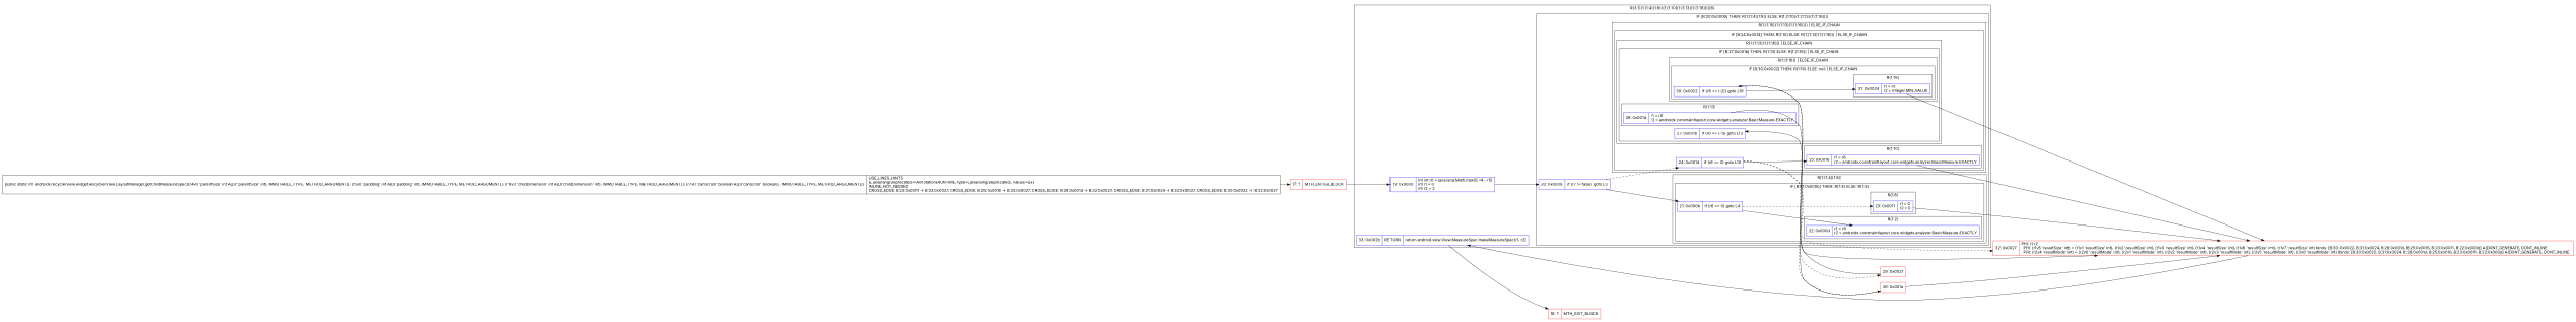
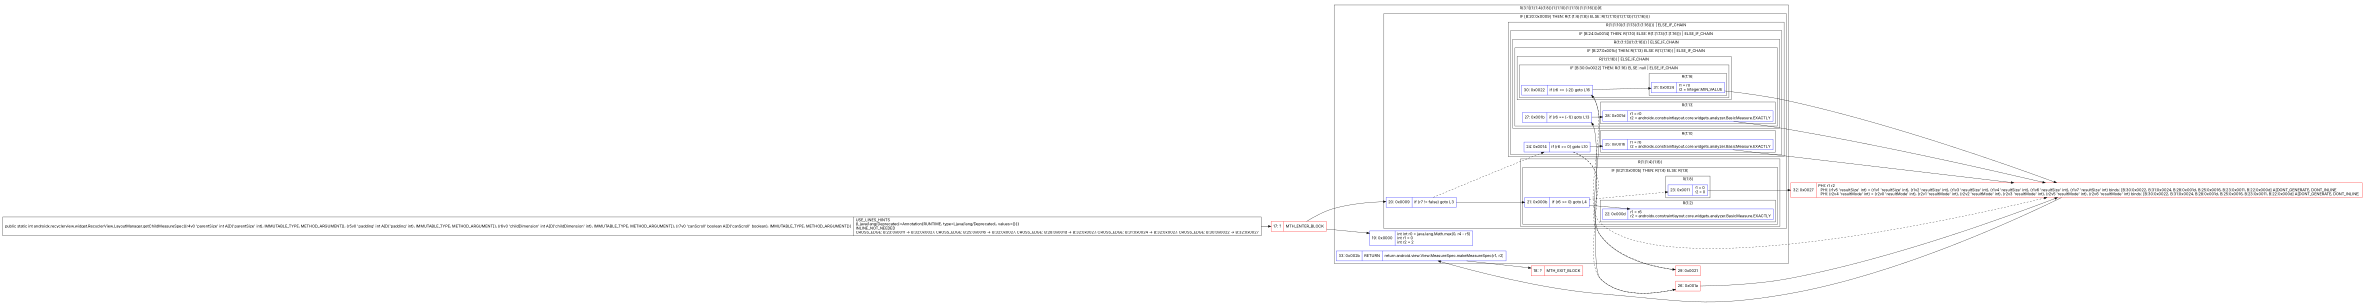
  digraph {
    fontname=Inter
    rankdir=LR
    node [color=blue fontname=Inter shape=record]
    edge [fontname=Inter]
    n1 [label="{22\:\ 0x000d|r1 = r6\lr2 = androidx.constraintlayout.core.widgets.analyzer.BasicMeasure.EXACTLY\l}"]
    n2 [label="{23\:\ 0x0011|r1 = 0\lr2 = 0\l}"]
    n3 [label="{21\:\ 0x000b|if (r6 \>= 0) goto L4\l}"]
    n4 [label="{25\:\ 0x0016|r1 = r6\lr2 = androidx.constraintlayout.core.widgets.analyzer.BasicMeasure.EXACTLY\l}"]
    n5 [label="{28\:\ 0x001d|r1 = r0\lr2 = androidx.constraintlayout.core.widgets.analyzer.BasicMeasure.EXACTLY\l}"]
    n6 [label="{31\:\ 0x0024|r1 = r0\lr2 = Integer.MIN_VALUE\l}"]
    n7 [label="{30\:\ 0x0022|if (r6 == (\-2)) goto L16\l}"]
    n8 [label="{27\:\ 0x001b|if (r6 == (\-1)) goto L13\l}"]
    n9 [label="{24\:\ 0x0014|if (r6 \>= 0) goto L10\l}"]
    n10 [label="{20\:\ 0x0009|if (r7 != false) goto L3\l}"]
    n11 [label="{19\:\ 0x0000|int int r0 = java.lang.Math.max(0, r4 \- r5)\lint r1 = 0\lint r2 = 2\l}"]
    n12 [label="{33\:\ 0x002b|RETURN\l|return android.view.View.MeasureSpec.makeMeasureSpec(r1, r2)\l}"]
    n13 [color=red label="{32\:\ 0x0027|PHI: r1 r2 \l  PHI: (r1v5 'resultSize' int) = (r1v1 'resultSize' int), (r1v2 'resultSize' int), (r1v3 'resultSize' int), (r1v4 'resultSize' int), (r1v6 'resultSize' int), (r1v7 'resultSize' int) binds: [B:30:0x0022, B:31:0x0024, B:28:0x001d, B:25:0x0016, B:23:0x0011, B:22:0x000d] A[DONT_GENERATE, DONT_INLINE]\l  PHI: (r2v4 'resultMode' int) = (r2v0 'resultMode' int), (r2v1 'resultMode' int), (r2v2 'resultMode' int), (r2v3 'resultMode' int), (r2v5 'resultMode' int), (r2v6 'resultMode' int) binds: [B:30:0x0022, B:31:0x0024, B:28:0x001d, B:25:0x0016, B:23:0x0011, B:22:0x000d] A[DONT_GENERATE, DONT_INLINE]\l}"]
    n14 [color=red label="{26\:\ 0x001a}"]
    n15 [color=red label="{29\:\ 0x0021}"]
    n16 [color=red label="{18\:\ ?|MTH_EXIT_BLOCK\l}"]
    n17 [color=red label="{17\:\ ?|MTH_ENTER_BLOCK\l}"]
    n18 [label="{public static int androidx.recyclerview.widget.RecyclerView.LayoutManager.getChildMeasureSpec((r4v0 'parentSize' int A[D('parentSize' int), IMMUTABLE_TYPE, METHOD_ARGUMENT]), (r5v0 'padding' int A[D('padding' int), IMMUTABLE_TYPE, METHOD_ARGUMENT]), (r6v0 'childDimension' int A[D('childDimension' int), IMMUTABLE_TYPE, METHOD_ARGUMENT]), (r7v0 'canScroll' boolean A[D('canScroll' boolean), IMMUTABLE_TYPE, METHOD_ARGUMENT]))  | USE_LINES_HINTS\l\{Ljava\/lang\/Deprecated;=Annotation\{RUNTIME, type=Ljava\/lang\/Deprecated;, values=\{\}\}\}\lINLINE_NOT_NEEDED\lCROSS_EDGE: B:23:0x0011 \-\> B:32:0x0027, CROSS_EDGE: B:25:0x0016 \-\> B:32:0x0027, CROSS_EDGE: B:28:0x001d \-\> B:32:0x0027, CROSS_EDGE: B:31:0x0024 \-\> B:32:0x0027, CROSS_EDGE: B:30:0x0022 \-\> B:32:0x0027\l}" color=""]
    subgraph cluster_1 {
      label="R(3:1|(1:(1:4)(1:8))(1:(1:10)(1:(1:13)(1:(1:16))))|6)"
      n11
      n12
      subgraph cluster_2 {
        label="IF [B:20:0x0009] THEN: R(1:(1:4)(1:8)) ELSE: R(1:(1:10)(1:(1:13)(1:(1:16))))"
        n10
        subgraph cluster_3 {
          label="R(1:(1:4)(1:8))"
          subgraph cluster_4 {
            label="IF [B:21:0x000b] THEN: R(1:4) ELSE: R(1:8)"
            n3
            subgraph cluster_5 {
              label="R(1:2)"
              n1
            }
            subgraph cluster_6 {
              label="R(1:8)"
              n2
            }
          }
        }
        subgraph cluster_7 {
          label="R(1:(1:10)(1:(1:13)(1:(1:16)))) | ELSE_IF_CHAIN\l"
          subgraph cluster_8 {
            label="IF [B:24:0x0014] THEN: R(1:10) ELSE: R(1:(1:13)(1:(1:16))) | ELSE_IF_CHAIN\l"
            n9
            subgraph cluster_9 {
              label="R(1:10)"
              n4
            }
            subgraph cluster_10 {
              label="R(1:(1:13)(1:(1:16))) | ELSE_IF_CHAIN\l"
              subgraph cluster_11 {
                label="IF [B:27:0x001b] THEN: R(1:13) ELSE: R(1:(1:16)) | ELSE_IF_CHAIN\l"
                n8
                subgraph cluster_12 {
                  label="R(1:13)"
                  n5
                }
                subgraph cluster_13 {
                  label="R(1:(1:16)) | ELSE_IF_CHAIN\l"
                  subgraph cluster_14 {
                    label="IF [B:30:0x0022] THEN: R(1:16) ELSE: null | ELSE_IF_CHAIN\l"
                    n7
                    subgraph cluster_15 {
                      label="R(1:16)"
                      n6
                    }
                  }
                }
              }
            }
          }
        }
      }
    }
    n2 -> n13
    n3 -> n1
    n3 -> n2 [style=dashed]
    n4 -> n13
    n5 -> n13
    n6 -> n13
    n7 -> n6
    n7 -> n13 [style=dashed]
+   n8 -> n5
    n9 -> n4
    n9 -> n14 [style=dashed]
    n9 -> n15 [style=dashed]
    n10 -> n3
    n10 -> n9 [style=dashed]
-   n11 -> n10
+   n17 -> n10
    n12 -> n16
    n13 -> n12
    n14 -> n8
    n14 -> n13
    n15 -> n7
    n17 -> n11
    n18 -> n17
  }
